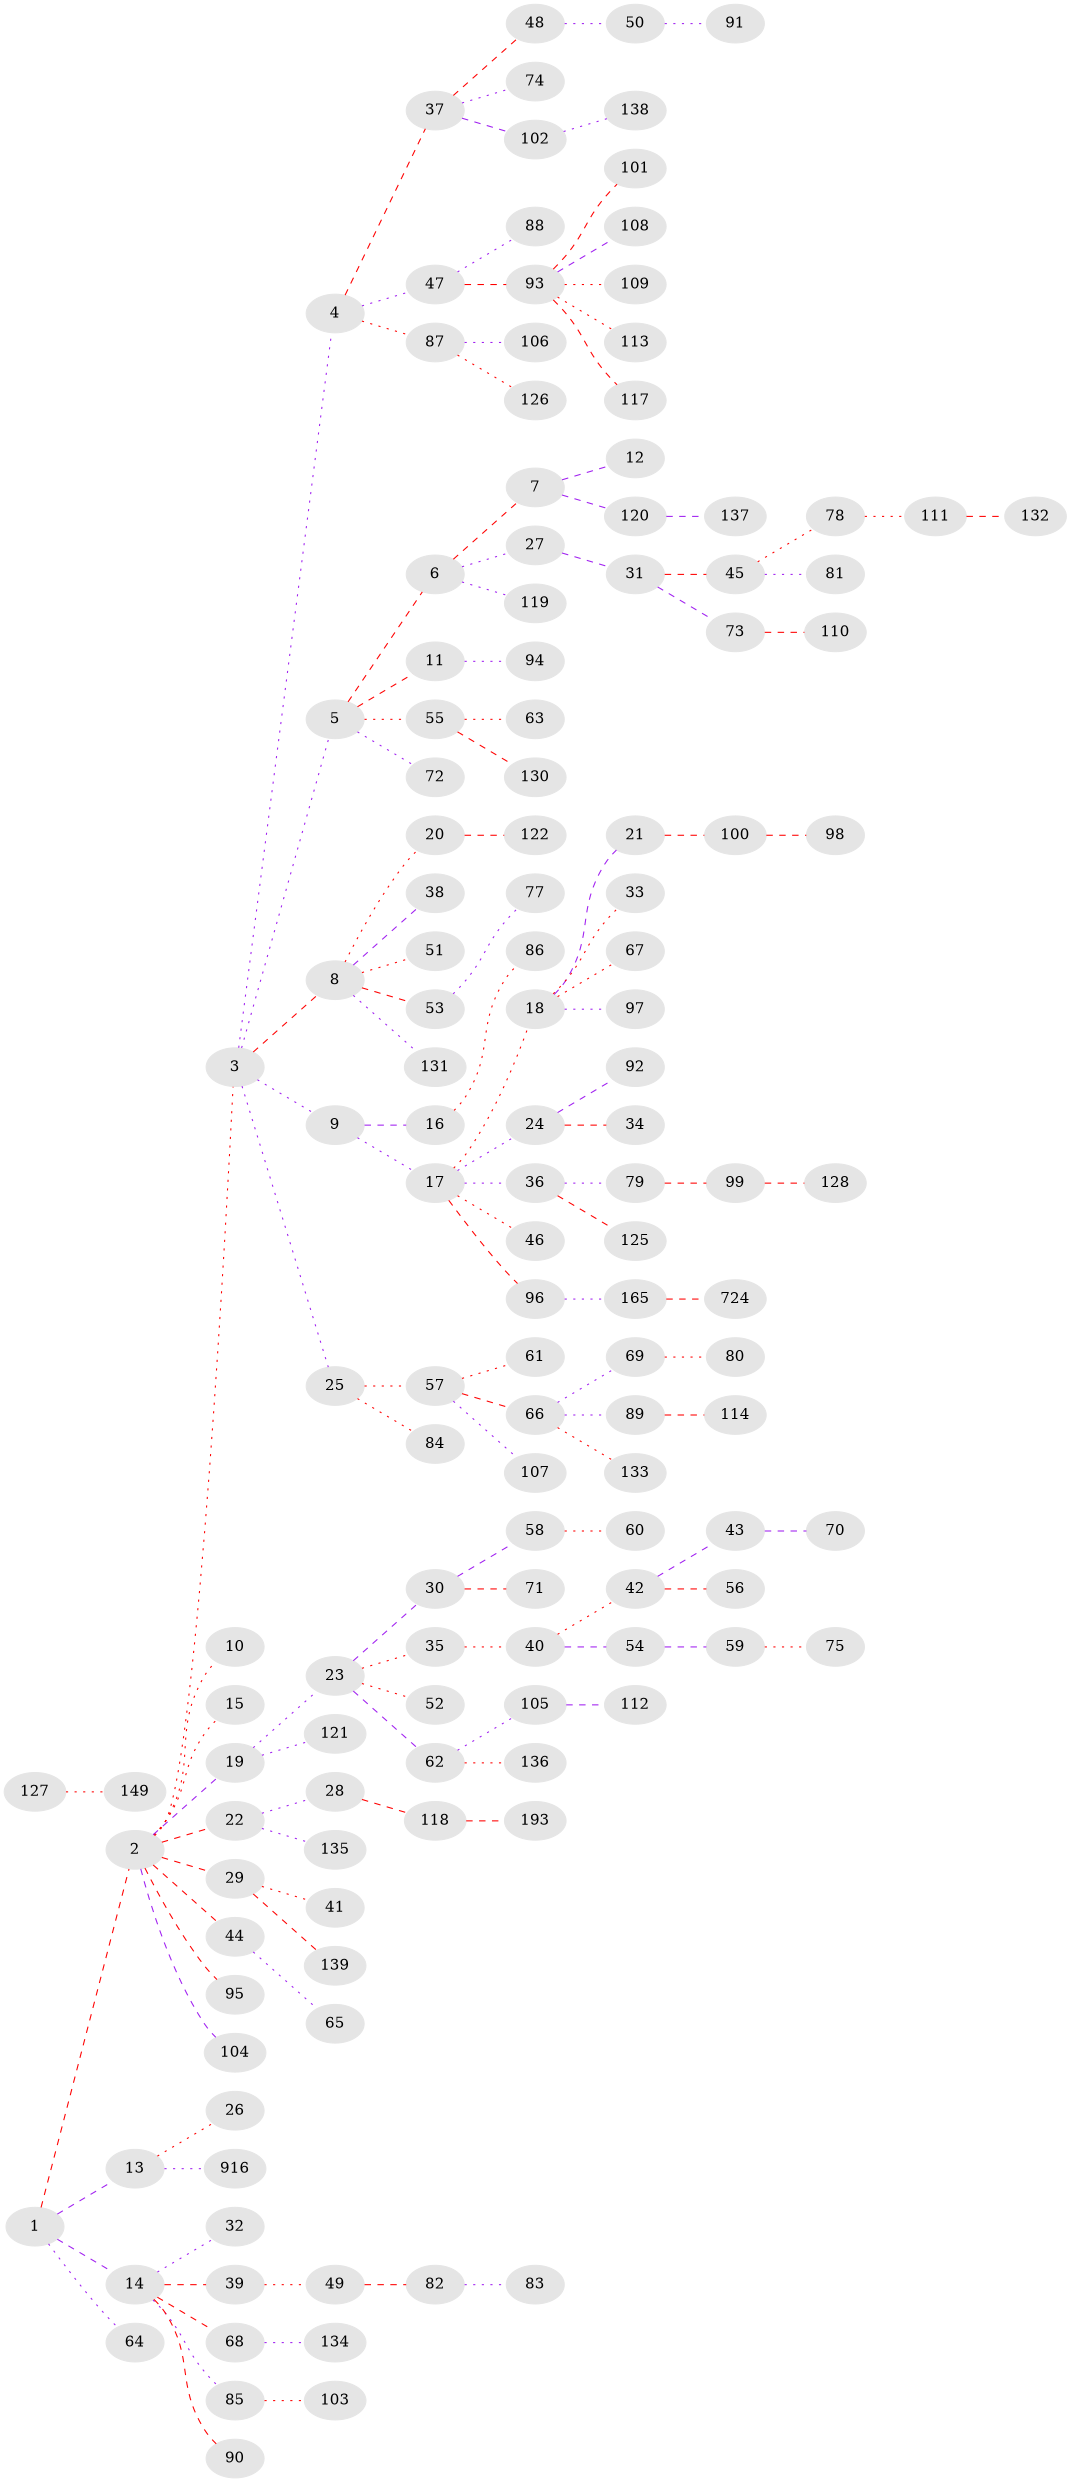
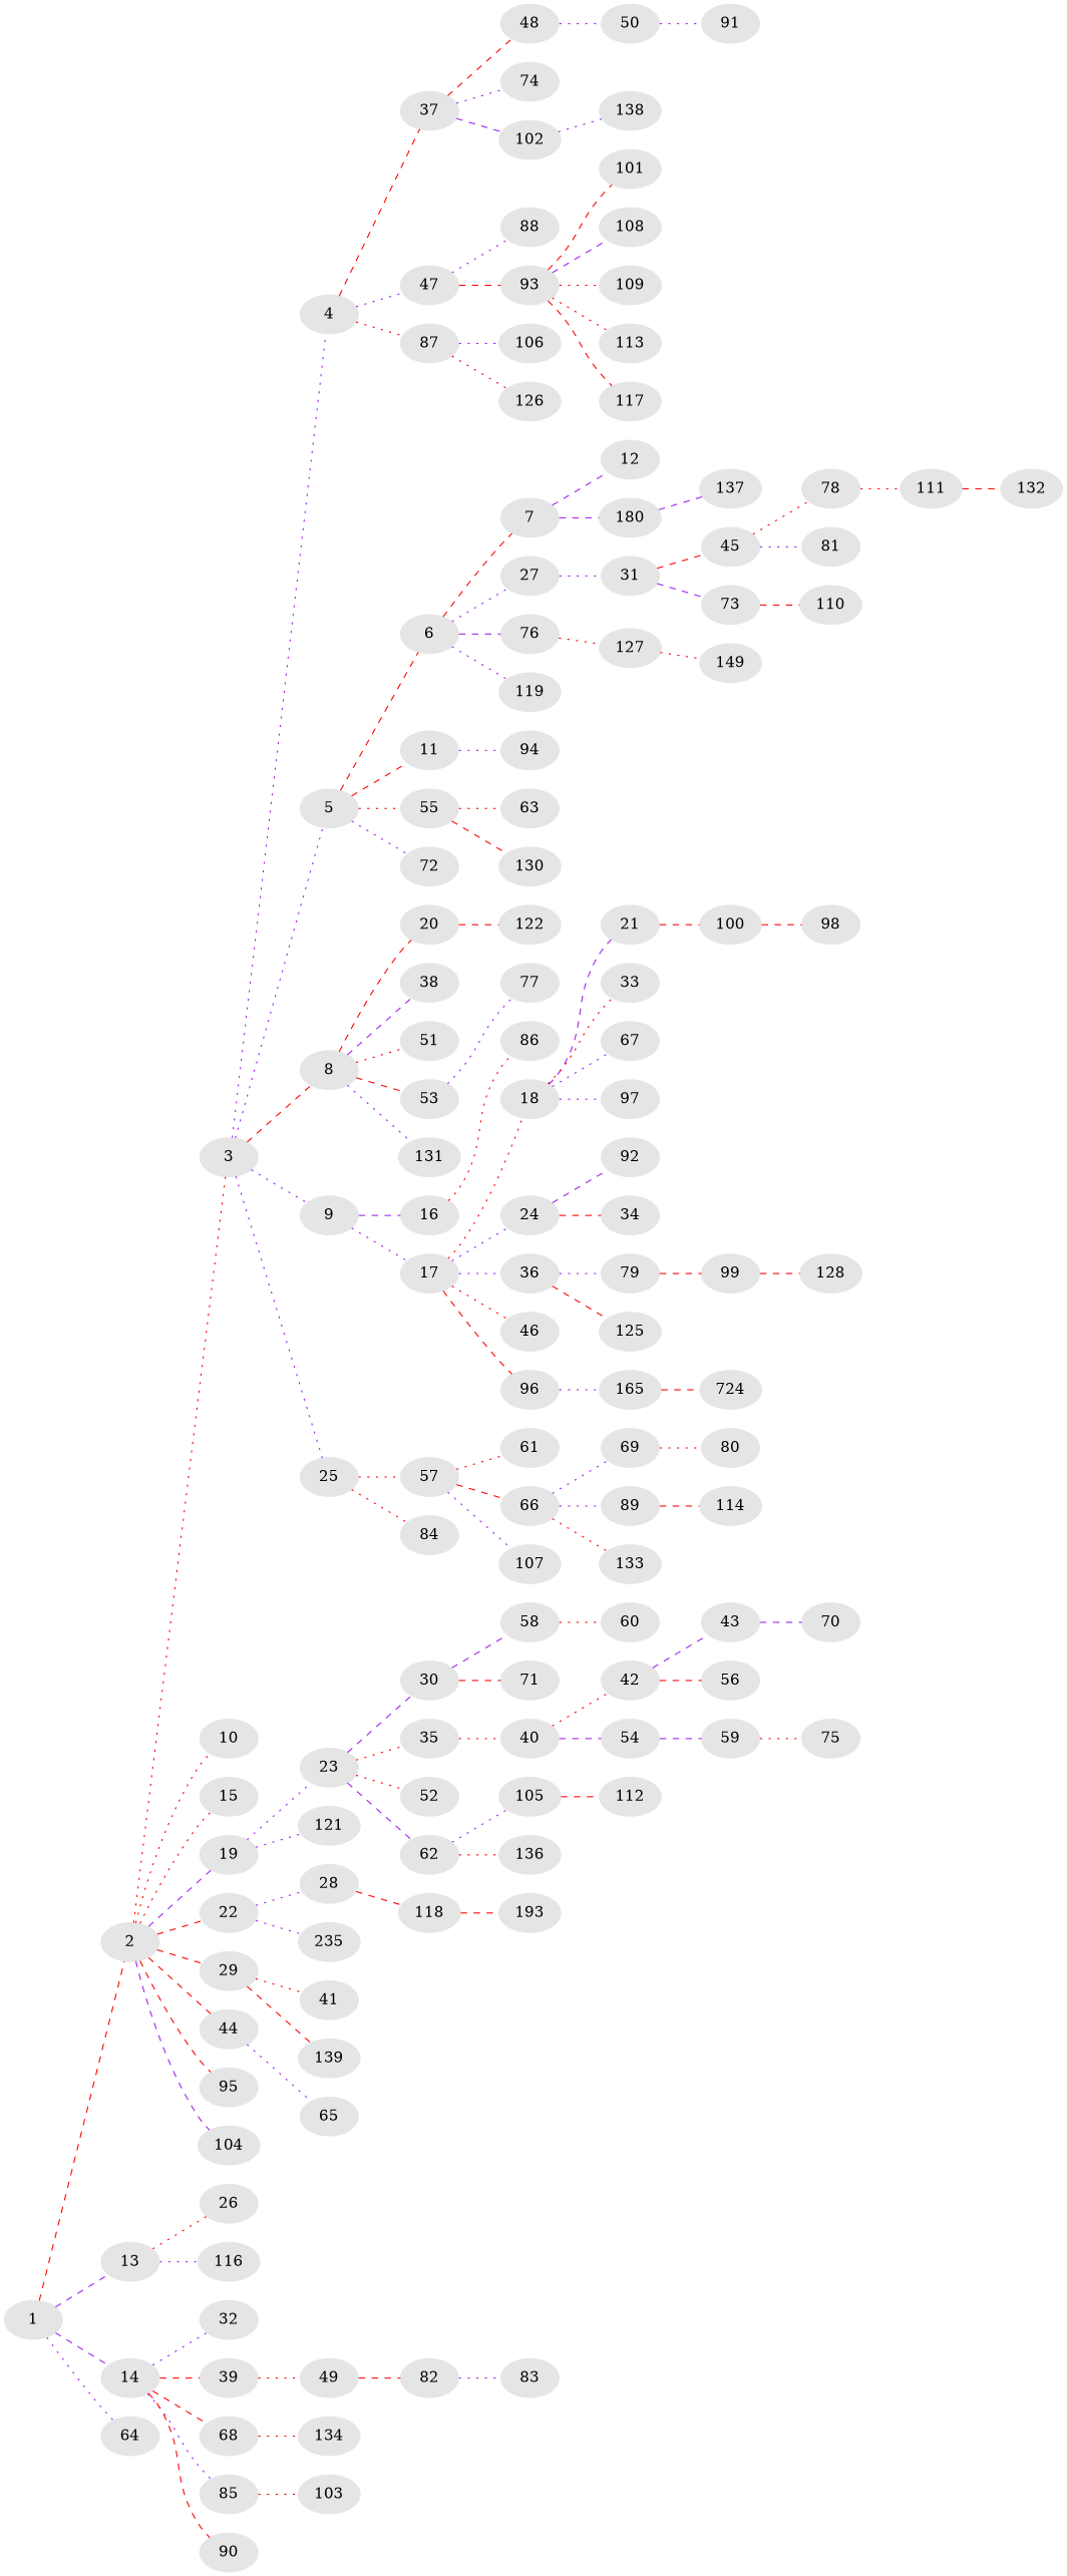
  graph {
    rankdir=LR
    node [color=gray90 style=filled]
    edge [color=red style=dotted]
    1
    2
    13
    14
    64
    3
    10
    15
    19
    22
    29
    44
    95
    104
    26
-   116 [label=916]
+   116
    32
    39
    68
    85
    90
    4
    5
    8
    9
    25
    23
    121
    28
-   135
+   135 [label=235]
    41
    139
    65
    37
    47
    87
    6
    11
    55
    72
    20
    38
    51
    53
    131
    16
    17
    57
    84
    48
    74
    102
    88
    93
    106
    126
    7
    27
+   76
    119
    94
    63
    130
    12
-   120
+   120 [label=180]
    31
    127
    137
    122
    77
    86
    18
    24
    36
    46
    96
    49
    134
    103
    21
    33
    67
    97
    92
    34
    79
    125
    n88 [label=165]
    100
    30
    35
    52
    62
    98
    118
    58
    71
    40
    105
    136
    61
    66
    107
    45
    73
    n106 [label=193]
    60
    78
    81
    110
    42
    54
    99
    50
    138
    82
    43
    56
    59
    70
    111
    101
    108
    109
    113
    117
    91
    83
    75
    69
    89
    133
    112
    80
    114
    n136 [label=149]
    132
    128
    n139 [label=724]
    1 -- 2 [style=dashed]
    1 -- 13 [color=purple style=dashed]
    1 -- 14 [color=purple style=dashed]
    1 -- 64 [color=purple]
    2 -- 3
    2 -- 10
    2 -- 15
    2 -- 19 [color=purple style=dashed]
    2 -- 22 [style=dashed]
    2 -- 29 [style=dashed]
    2 -- 44 [style=dashed]
    2 -- 95 [style=dashed]
    2 -- 104 [color=purple style=dashed]
    13 -- 26
    13 -- 116 [color=purple]
    14 -- 32 [color=purple]
    14 -- 39 [style=dashed]
    14 -- 68 [style=dashed]
    14 -- 85 [color=purple]
    14 -- 90 [style=dashed]
    3 -- 4 [color=purple]
    3 -- 5 [color=purple]
    3 -- 8 [style=dashed]
    3 -- 9 [color=purple]
    3 -- 25 [color=purple]
    19 -- 23 [color=purple]
    19 -- 121 [color=purple]
    22 -- 28 [color=purple]
    22 -- 135 [color=purple]
    29 -- 41
    29 -- 139 [style=dashed]
    44 -- 65 [color=purple]
    39 -- 49
-   68 -- 134 [color=purple]
+   68 -- 134
    85 -- 103
    4 -- 37 [style=dashed]
    4 -- 47 [color=purple]
    4 -- 87
    5 -- 6 [style=dashed]
    5 -- 11 [style=dashed]
    5 -- 55
    5 -- 72 [color=purple]
-   8 -- 20
+   8 -- 20 [style=dashed]
    8 -- 38 [color=purple style=dashed]
    8 -- 51
    8 -- 53 [style=dashed]
    8 -- 131 [color=purple]
    9 -- 16 [color=purple style=dashed]
    9 -- 17 [color=purple]
    25 -- 57
    25 -- 84
    23 -- 30 [color=purple style=dashed]
    23 -- 35
    23 -- 52
    23 -- 62 [color=purple style=dashed]
    28 -- 118 [style=dashed]
    37 -- 48 [style=dashed]
    37 -- 74 [color=purple]
    37 -- 102 [color=purple style=dashed]
    47 -- 88 [color=purple]
    47 -- 93 [style=dashed]
    87 -- 106 [color=purple]
    87 -- 126
    6 -- 7 [style=dashed]
    6 -- 27 [color=purple]
+   6 -- 76 [color=purple style=dashed]
    6 -- 119 [color=purple]
    11 -- 94 [color=purple]
    55 -- 63
    55 -- 130 [style=dashed]
    20 -- 122 [style=dashed]
    53 -- 77 [color=purple]
    16 -- 86
    17 -- 18
    17 -- 24 [color=purple]
    17 -- 36 [color=purple]
    17 -- 46
    17 -- 96 [style=dashed]
    57 -- 61
    57 -- 66 [style=dashed]
    57 -- 107 [color=purple]
    48 -- 50 [color=purple]
    102 -- 138 [color=purple]
    93 -- 101 [style=dashed]
    93 -- 108 [color=purple style=dashed]
    93 -- 109
    93 -- 113
    93 -- 117 [style=dashed]
    7 -- 12 [color=purple style=dashed]
    7 -- 120 [color=purple style=dashed]
-   27 -- 31 [color=purple style=dashed]
+   27 -- 31 [color=purple]
+   76 -- 127
    120 -- 137 [color=purple style=dashed]
    31 -- 45 [style=dashed]
    31 -- 73 [color=purple style=dashed]
    127 -- n136
    18 -- 21 [color=purple style=dashed]
    18 -- 33
-   18 -- 67
+   18 -- 67 [color=purple]
    18 -- 97 [color=purple]
    24 -- 92 [color=purple style=dashed]
    24 -- 34 [style=dashed]
    36 -- 79 [color=purple]
    36 -- 125 [style=dashed]
    96 -- n88 [color=purple]
    49 -- 82 [style=dashed]
    21 -- 100 [style=dashed]
    79 -- 99 [style=dashed]
    n88 -- n139 [style=dashed]
    100 -- 98 [style=dashed]
    30 -- 58 [color=purple style=dashed]
    30 -- 71 [style=dashed]
    35 -- 40
    62 -- 105 [color=purple]
    62 -- 136
    118 -- n106 [style=dashed]
    58 -- 60
    40 -- 42
    40 -- 54 [color=purple style=dashed]
-   105 -- 112 [color=purple style=dashed]
+   105 -- 112 [style=dashed]
    66 -- 69 [color=purple]
    66 -- 89 [color=purple]
    66 -- 133
    45 -- 78
    45 -- 81 [color=purple]
    73 -- 110 [style=dashed]
    78 -- 111
    42 -- 43 [color=purple style=dashed]
    42 -- 56 [style=dashed]
    54 -- 59 [color=purple style=dashed]
    99 -- 128 [style=dashed]
    50 -- 91 [color=purple]
    82 -- 83 [color=purple]
    43 -- 70 [color=purple style=dashed]
    59 -- 75
    111 -- 132 [style=dashed]
    69 -- 80
    89 -- 114 [style=dashed]
  }
